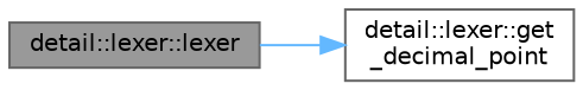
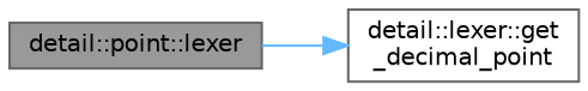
  digraph {
    rankdir=LR
    node [fontname=Helvetica fontsize=10 shape=box style=filled]
-   n1 [color=gray40 fillcolor=grey60 fontcolor=black height=0.2 label="detail::lexer::lexer" width=0.4]
+   n1 [color=gray40 fillcolor=grey60 fontcolor=black height=0.2 label="detail::point::lexer" width=0.4]
    n2 [color=grey40 fillcolor=white height=0.2 label="detail::lexer::get\l_decimal_point" width=0.4]
    n1 -> n2 [color=steelblue1 fontname=Helvetica fontsize=10 labelfontname=Helvetica labelfontsize=10 style=solid]
  }
